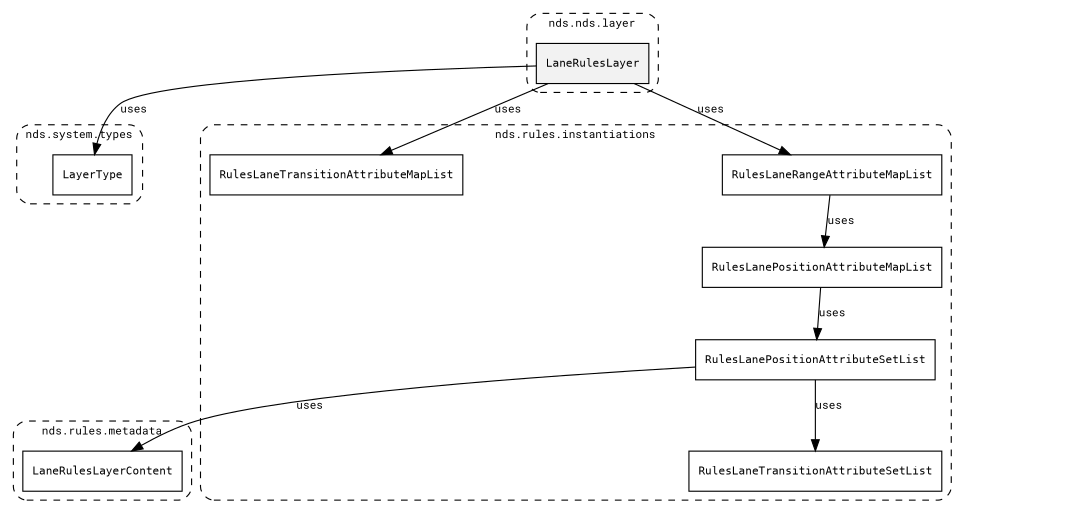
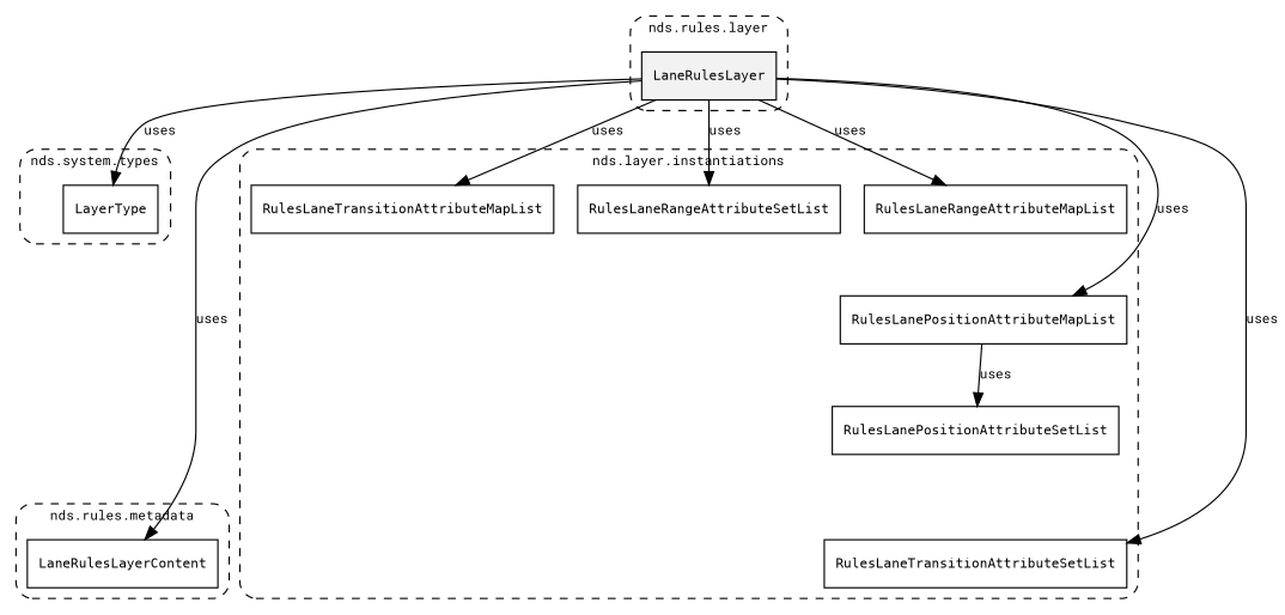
  digraph {
    fontname="Roboto Mono"
    fontsize=10
    rankdir=TB
    node [fontname="Roboto Mono" fontsize=10 shape=box]
    edge [fontname="Roboto Mono" fontsize=10]
    n1 [fillcolor="#0000000D" label=<<font face="monospace"><table align="center" border="0" cellspacing="0" cellpadding="0"><tr><td href="../../../content/packages/nds.rules.layer.html#Structure-LaneRulesLayer" title="Structure defined in nds.rules.layer">LaneRulesLayer</td></tr></table></font>> style=filled]
    n2 [label=<<font face="monospace"><table align="center" border="0" cellspacing="0" cellpadding="0"><tr><td href="../../../content/packages/nds.system.types.html#Enum-LayerType" title="Enum defined in nds.system.types">LayerType</td></tr></table></font>>]
    n3 [label=<<font face="monospace"><table align="center" border="0" cellspacing="0" cellpadding="0"><tr><td href="../../../content/packages/nds.rules.metadata.html#Bitmask-LaneRulesLayerContent" title="Bitmask defined in nds.rules.metadata">LaneRulesLayerContent</td></tr></table></font>>]
    n4 [label=<<font face="monospace"><table align="center" border="0" cellspacing="0" cellpadding="0"><tr><td href="../../../content/packages/nds.rules.instantiations.html#InstantiateType-RulesLaneRangeAttributeMapList" title="InstantiateType defined in nds.rules.instantiations">RulesLaneRangeAttributeMapList</td></tr></table></font>>]
    n5 [label=<<font face="monospace"><table align="center" border="0" cellspacing="0" cellpadding="0"><tr><td href="../../../content/packages/nds.rules.instantiations.html#InstantiateType-RulesLanePositionAttributeMapList" title="InstantiateType defined in nds.rules.instantiations">RulesLanePositionAttributeMapList</td></tr></table></font>>]
    n6 [label=<<font face="monospace"><table align="center" border="0" cellspacing="0" cellpadding="0"><tr><td href="../../../content/packages/nds.rules.instantiations.html#InstantiateType-RulesLaneTransitionAttributeMapList" title="InstantiateType defined in nds.rules.instantiations">RulesLaneTransitionAttributeMapList</td></tr></table></font>>]
+   n7 [label=<<font face="monospace"><table align="center" border="0" cellspacing="0" cellpadding="0"><tr><td href="../../../content/packages/nds.rules.instantiations.html#InstantiateType-RulesLaneRangeAttributeSetList" title="InstantiateType defined in nds.rules.instantiations">RulesLaneRangeAttributeSetList</td></tr></table></font>>]
    n8 [label=<<font face="monospace"><table align="center" border="0" cellspacing="0" cellpadding="0"><tr><td href="../../../content/packages/nds.rules.instantiations.html#InstantiateType-RulesLanePositionAttributeSetList" title="InstantiateType defined in nds.rules.instantiations">RulesLanePositionAttributeSetList</td></tr></table></font>>]
    n9 [label=<<font face="monospace"><table align="center" border="0" cellspacing="0" cellpadding="0"><tr><td href="../../../content/packages/nds.rules.instantiations.html#InstantiateType-RulesLaneTransitionAttributeSetList" title="InstantiateType defined in nds.rules.instantiations">RulesLaneTransitionAttributeSetList</td></tr></table></font>>]
    subgraph cluster_1 {
-     label="nds.nds.layer"
+     label="nds.rules.layer"
      style="dashed, rounded"
      n1
    }
    subgraph cluster_2 {
      label="nds.system.types"
      style="dashed, rounded"
      n2
    }
    subgraph cluster_3 {
      label="nds.rules.metadata"
      style="dashed, rounded"
      n3
    }
    subgraph cluster_4 {
-     label="nds.rules.instantiations"
+     label="nds.layer.instantiations"
      style="dashed, rounded"
      n4
      n5
      n6
+     n7
      n8
      n9
    }
    n1 -> n2 [label=uses]
-   n8 -> n3 [label=uses]
+   n1 -> n3 [label=uses]
    n1 -> n4 [label=uses]
-   n4 -> n5 [label=uses]
+   n1 -> n5 [label=uses]
    n1 -> n6 [label=uses]
-   n8 -> n9 [label=uses]
+   n1 -> n7 [label=uses]
+   n1 -> n9 [label=uses]
    n5 -> n8 [label=uses]
  }
